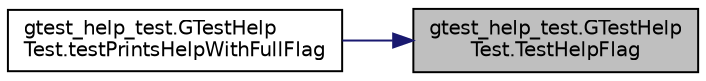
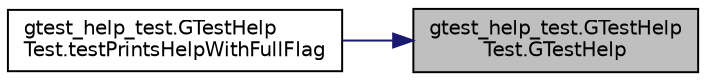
  digraph {
    rankdir=RL
    node [color=black fontname=Helvetica fontsize=10 shape=record]
-   n1 [fillcolor=grey75 fontcolor=black height=0.2 label="gtest_help_test.GTestHelp\lTest.TestHelpFlag" style=filled width=0.4]
+   n1 [fillcolor=grey75 fontcolor=black height=0.2 label="gtest_help_test.GTestHelp\lTest.GTestHelp" style=filled width=0.4]
    n2 [height=0.2 label="gtest_help_test.GTestHelp\lTest.testPrintsHelpWithFullFlag" width=0.4]
    n1 -> n2 [color=midnightblue dir=back fontname=Helvetica fontsize=10 labelfontname=Helvetica labelfontsize=10 style=solid]
  }
